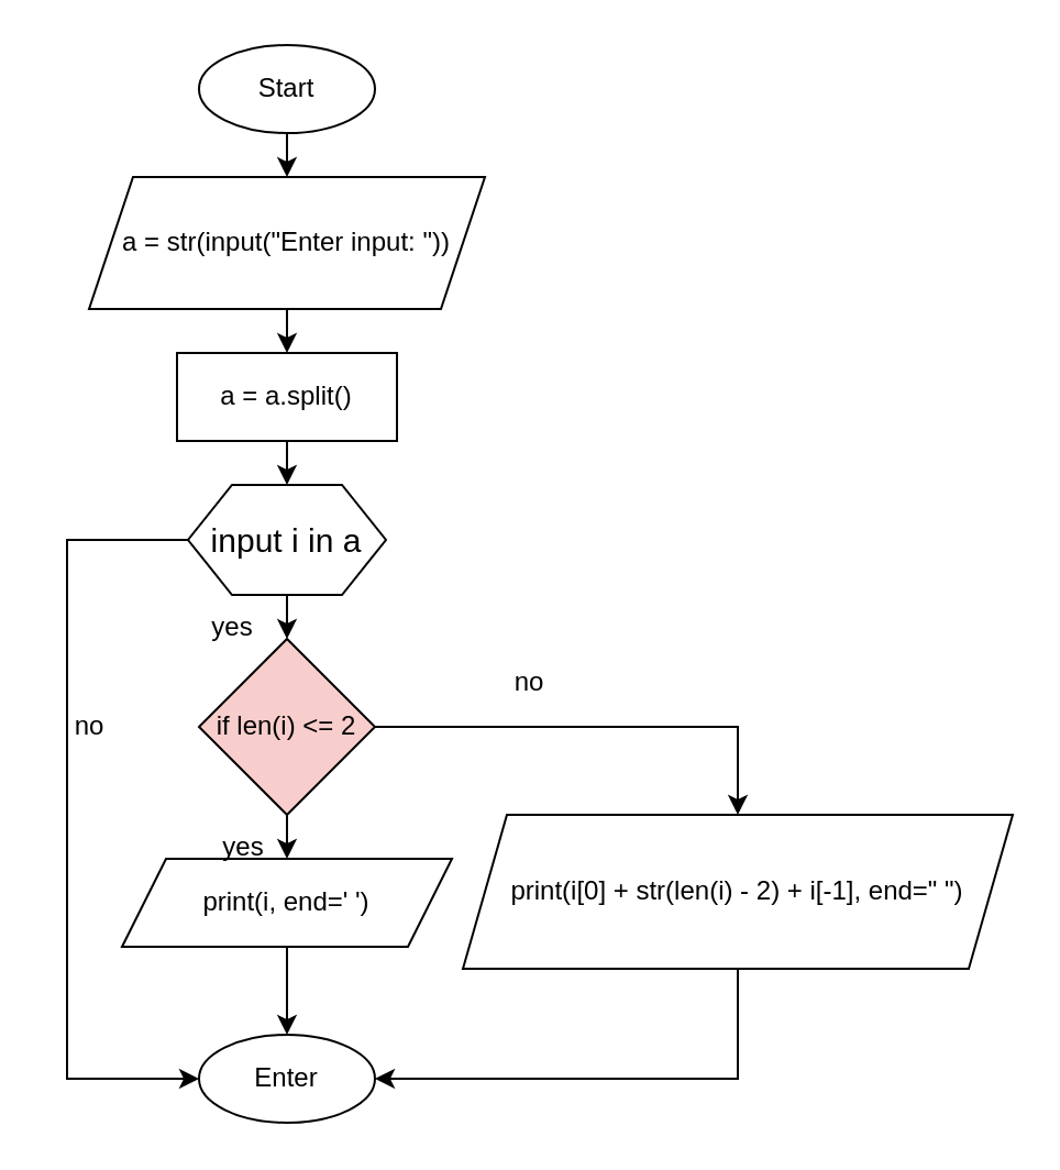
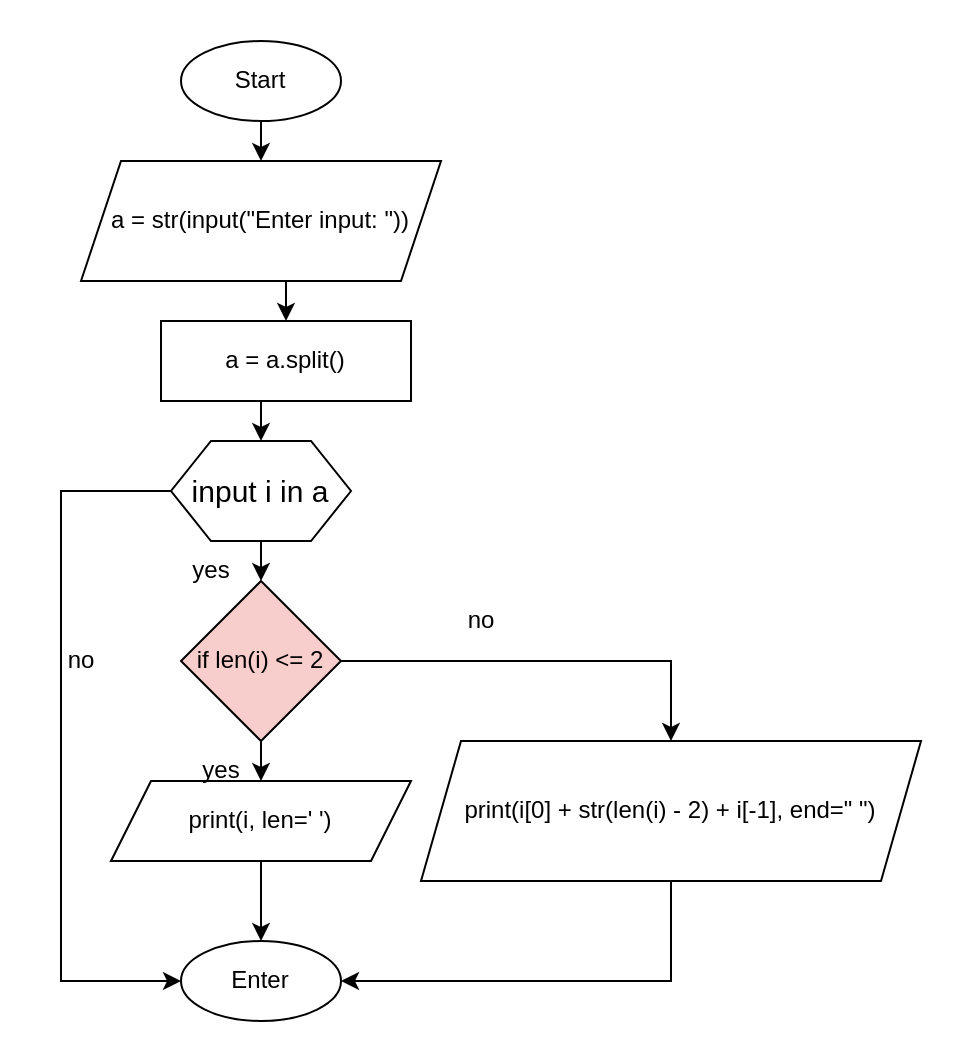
  <mxCell id="0" />
  <mxCell id="1" parent="0" />
  <mxCell id="2" style="edgeStyle=orthogonalEdgeStyle;rounded=0;orthogonalLoop=1;jettySize=auto;html=1;exitX=0.5;exitY=1;exitDx=0;exitDy=0;entryX=0.5;entryY=0;entryDx=0;entryDy=0;" parent="1" source="3" target="5" edge="1"><mxGeometry relative="1" as="geometry" /></mxCell>
  <mxCell id="3" value="Start" style="ellipse;whiteSpace=wrap;html=1;" parent="1" vertex="1"><mxGeometry x="90" y="20" width="80" height="40" as="geometry" /></mxCell>
  <mxCell id="4" style="edgeStyle=orthogonalEdgeStyle;rounded=0;orthogonalLoop=1;jettySize=auto;html=1;exitX=0.5;exitY=1;exitDx=0;exitDy=0;entryX=0.5;entryY=0;entryDx=0;entryDy=0;" parent="1" source="5" target="7" edge="1"><mxGeometry relative="1" as="geometry" /></mxCell>
  <mxCell id="5" value="a = str(input(&quot;Enter input: &quot;))" style="shape=parallelogram;perimeter=parallelogramPerimeter;whiteSpace=wrap;html=1;fixedSize=1;" parent="1" vertex="1"><mxGeometry x="40" y="80" width="180" height="60" as="geometry" /></mxCell>
  <mxCell id="6" style="edgeStyle=orthogonalEdgeStyle;rounded=0;orthogonalLoop=1;jettySize=auto;html=1;exitX=0.5;exitY=1;exitDx=0;exitDy=0;entryX=0.5;entryY=0;entryDx=0;entryDy=0;" parent="1" source="7" target="10" edge="1"><mxGeometry relative="1" as="geometry" /></mxCell>
- <mxCell id="7" value="a = a.split()" style="rounded=0;whiteSpace=wrap;html=1;" parent="1" vertex="1"><mxGeometry x="80" y="160" width="100" height="40" as="geometry" /></mxCell>
+ <mxCell id="7" value="a = a.split()" style="rounded=0;whiteSpace=wrap;html=1;" parent="1" vertex="1"><mxGeometry x="80" y="160" width="125" height="40" as="geometry" /></mxCell>
  <mxCell id="8" style="edgeStyle=orthogonalEdgeStyle;rounded=0;orthogonalLoop=1;jettySize=auto;html=1;exitX=0.5;exitY=1;exitDx=0;exitDy=0;entryX=0.5;entryY=0;entryDx=0;entryDy=0;" parent="1" source="10" target="13" edge="1"><mxGeometry relative="1" as="geometry" /></mxCell>
  <mxCell id="9" style="edgeStyle=orthogonalEdgeStyle;rounded=0;orthogonalLoop=1;jettySize=auto;html=1;exitX=0;exitY=0.5;exitDx=0;exitDy=0;entryX=0;entryY=0.5;entryDx=0;entryDy=0;" parent="1" source="10" target="18" edge="1"><mxGeometry relative="1" as="geometry"><Array as="points"><mxPoint x="30" y="245" /><mxPoint x="30" y="490" /></Array></mxGeometry></mxCell>
  <mxCell id="10" value="input i in a" style="shape=hexagon;perimeter=hexagonPerimeter2;whiteSpace=wrap;html=1;fixedSize=1;fontSize=15;" parent="1" vertex="1"><mxGeometry x="85" y="220" width="90" height="50" as="geometry" /></mxCell>
  <mxCell id="11" style="edgeStyle=orthogonalEdgeStyle;rounded=0;orthogonalLoop=1;jettySize=auto;html=1;exitX=0.5;exitY=1;exitDx=0;exitDy=0;entryX=0.5;entryY=0;entryDx=0;entryDy=0;" parent="1" source="13" target="15" edge="1"><mxGeometry relative="1" as="geometry" /></mxCell>
  <mxCell id="12" style="edgeStyle=orthogonalEdgeStyle;rounded=0;orthogonalLoop=1;jettySize=auto;html=1;exitX=1;exitY=0.5;exitDx=0;exitDy=0;entryX=0.5;entryY=0;entryDx=0;entryDy=0;" parent="1" source="13" target="17" edge="1"><mxGeometry relative="1" as="geometry" /></mxCell>
  <mxCell id="13" value="if len(i) &amp;lt;= 2" style="rhombus;whiteSpace=wrap;html=1;fillColor=#f8cecc;" parent="1" vertex="1"><mxGeometry x="90" y="290" width="80" height="80" as="geometry" /></mxCell>
  <mxCell id="14" style="edgeStyle=orthogonalEdgeStyle;rounded=0;orthogonalLoop=1;jettySize=auto;html=1;exitX=0.5;exitY=1;exitDx=0;exitDy=0;entryX=0.5;entryY=0;entryDx=0;entryDy=0;" parent="1" source="15" target="18" edge="1"><mxGeometry relative="1" as="geometry" /></mxCell>
- <mxCell id="15" value="print(i, end=' ')" style="shape=parallelogram;perimeter=parallelogramPerimeter;whiteSpace=wrap;html=1;fixedSize=1;" parent="1" vertex="1"><mxGeometry x="55" y="390" width="150" height="40" as="geometry" /></mxCell>
+ <mxCell id="15" value="print(i, len=' ')" style="shape=parallelogram;perimeter=parallelogramPerimeter;whiteSpace=wrap;html=1;fixedSize=1;" parent="1" vertex="1"><mxGeometry x="55" y="390" width="150" height="40" as="geometry" /></mxCell>
  <mxCell id="16" style="edgeStyle=orthogonalEdgeStyle;rounded=0;orthogonalLoop=1;jettySize=auto;html=1;exitX=0.5;exitY=1;exitDx=0;exitDy=0;entryX=1;entryY=0.5;entryDx=0;entryDy=0;" parent="1" source="17" target="18" edge="1"><mxGeometry relative="1" as="geometry" /></mxCell>
  <mxCell id="17" value="print(i[0] + str(len(i) - 2) + i[-1], end=&quot; &quot;)" style="shape=parallelogram;perimeter=parallelogramPerimeter;whiteSpace=wrap;html=1;fixedSize=1;" parent="1" vertex="1"><mxGeometry x="210" y="370" width="250" height="70" as="geometry" /></mxCell>
  <mxCell id="18" value="Enter" style="ellipse;whiteSpace=wrap;html=1;" parent="1" vertex="1"><mxGeometry x="90" y="470" width="80" height="40" as="geometry" /></mxCell>
  <mxCell id="19" value="yes" style="text;html=1;align=center;verticalAlign=middle;resizable=0;points=[];autosize=1;strokeColor=none;fillColor=none;" parent="1" vertex="1"><mxGeometry x="85" y="270" width="40" height="30" as="geometry" /></mxCell>
  <mxCell id="20" value="yes" style="text;html=1;align=center;verticalAlign=middle;resizable=0;points=[];autosize=1;strokeColor=none;fillColor=none;" parent="1" vertex="1"><mxGeometry x="90" y="370" width="40" height="30" as="geometry" /></mxCell>
  <mxCell id="21" value="no" style="text;html=1;align=center;verticalAlign=middle;resizable=0;points=[];autosize=1;strokeColor=none;fillColor=none;" parent="1" vertex="1"><mxGeometry x="220" y="295" width="40" height="30" as="geometry" /></mxCell>
  <mxCell id="22" value="no" style="text;html=1;align=center;verticalAlign=middle;resizable=0;points=[];autosize=1;strokeColor=none;fillColor=none;" parent="1" vertex="1"><mxGeometry x="20" y="315" width="40" height="30" as="geometry" /></mxCell>
